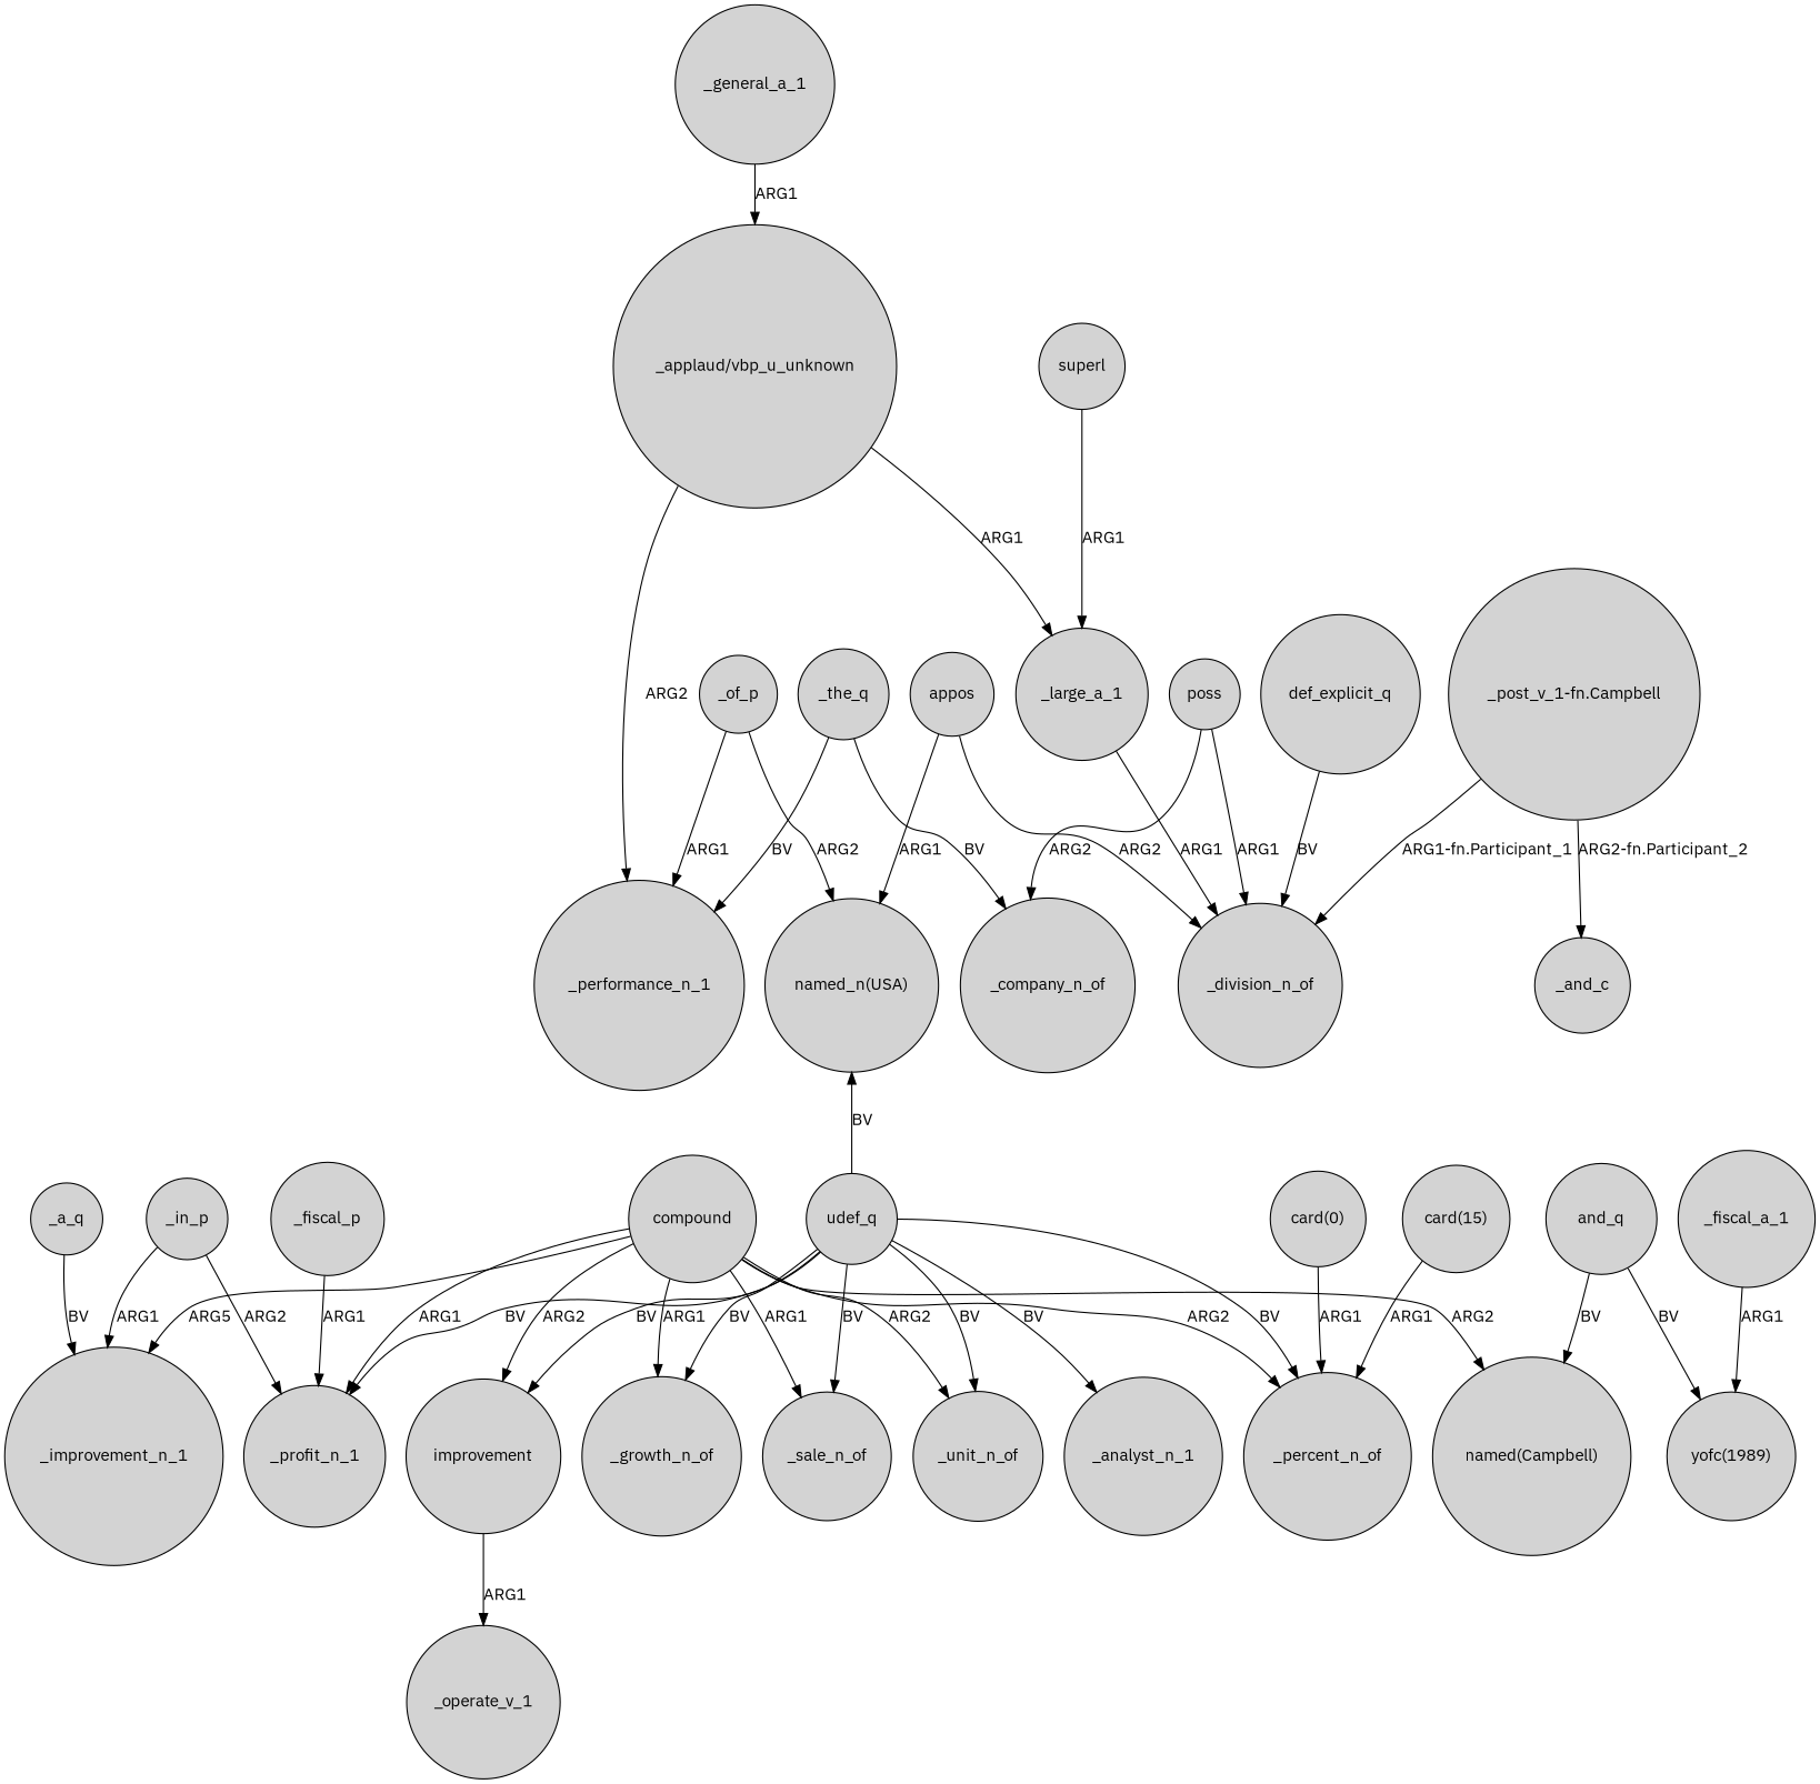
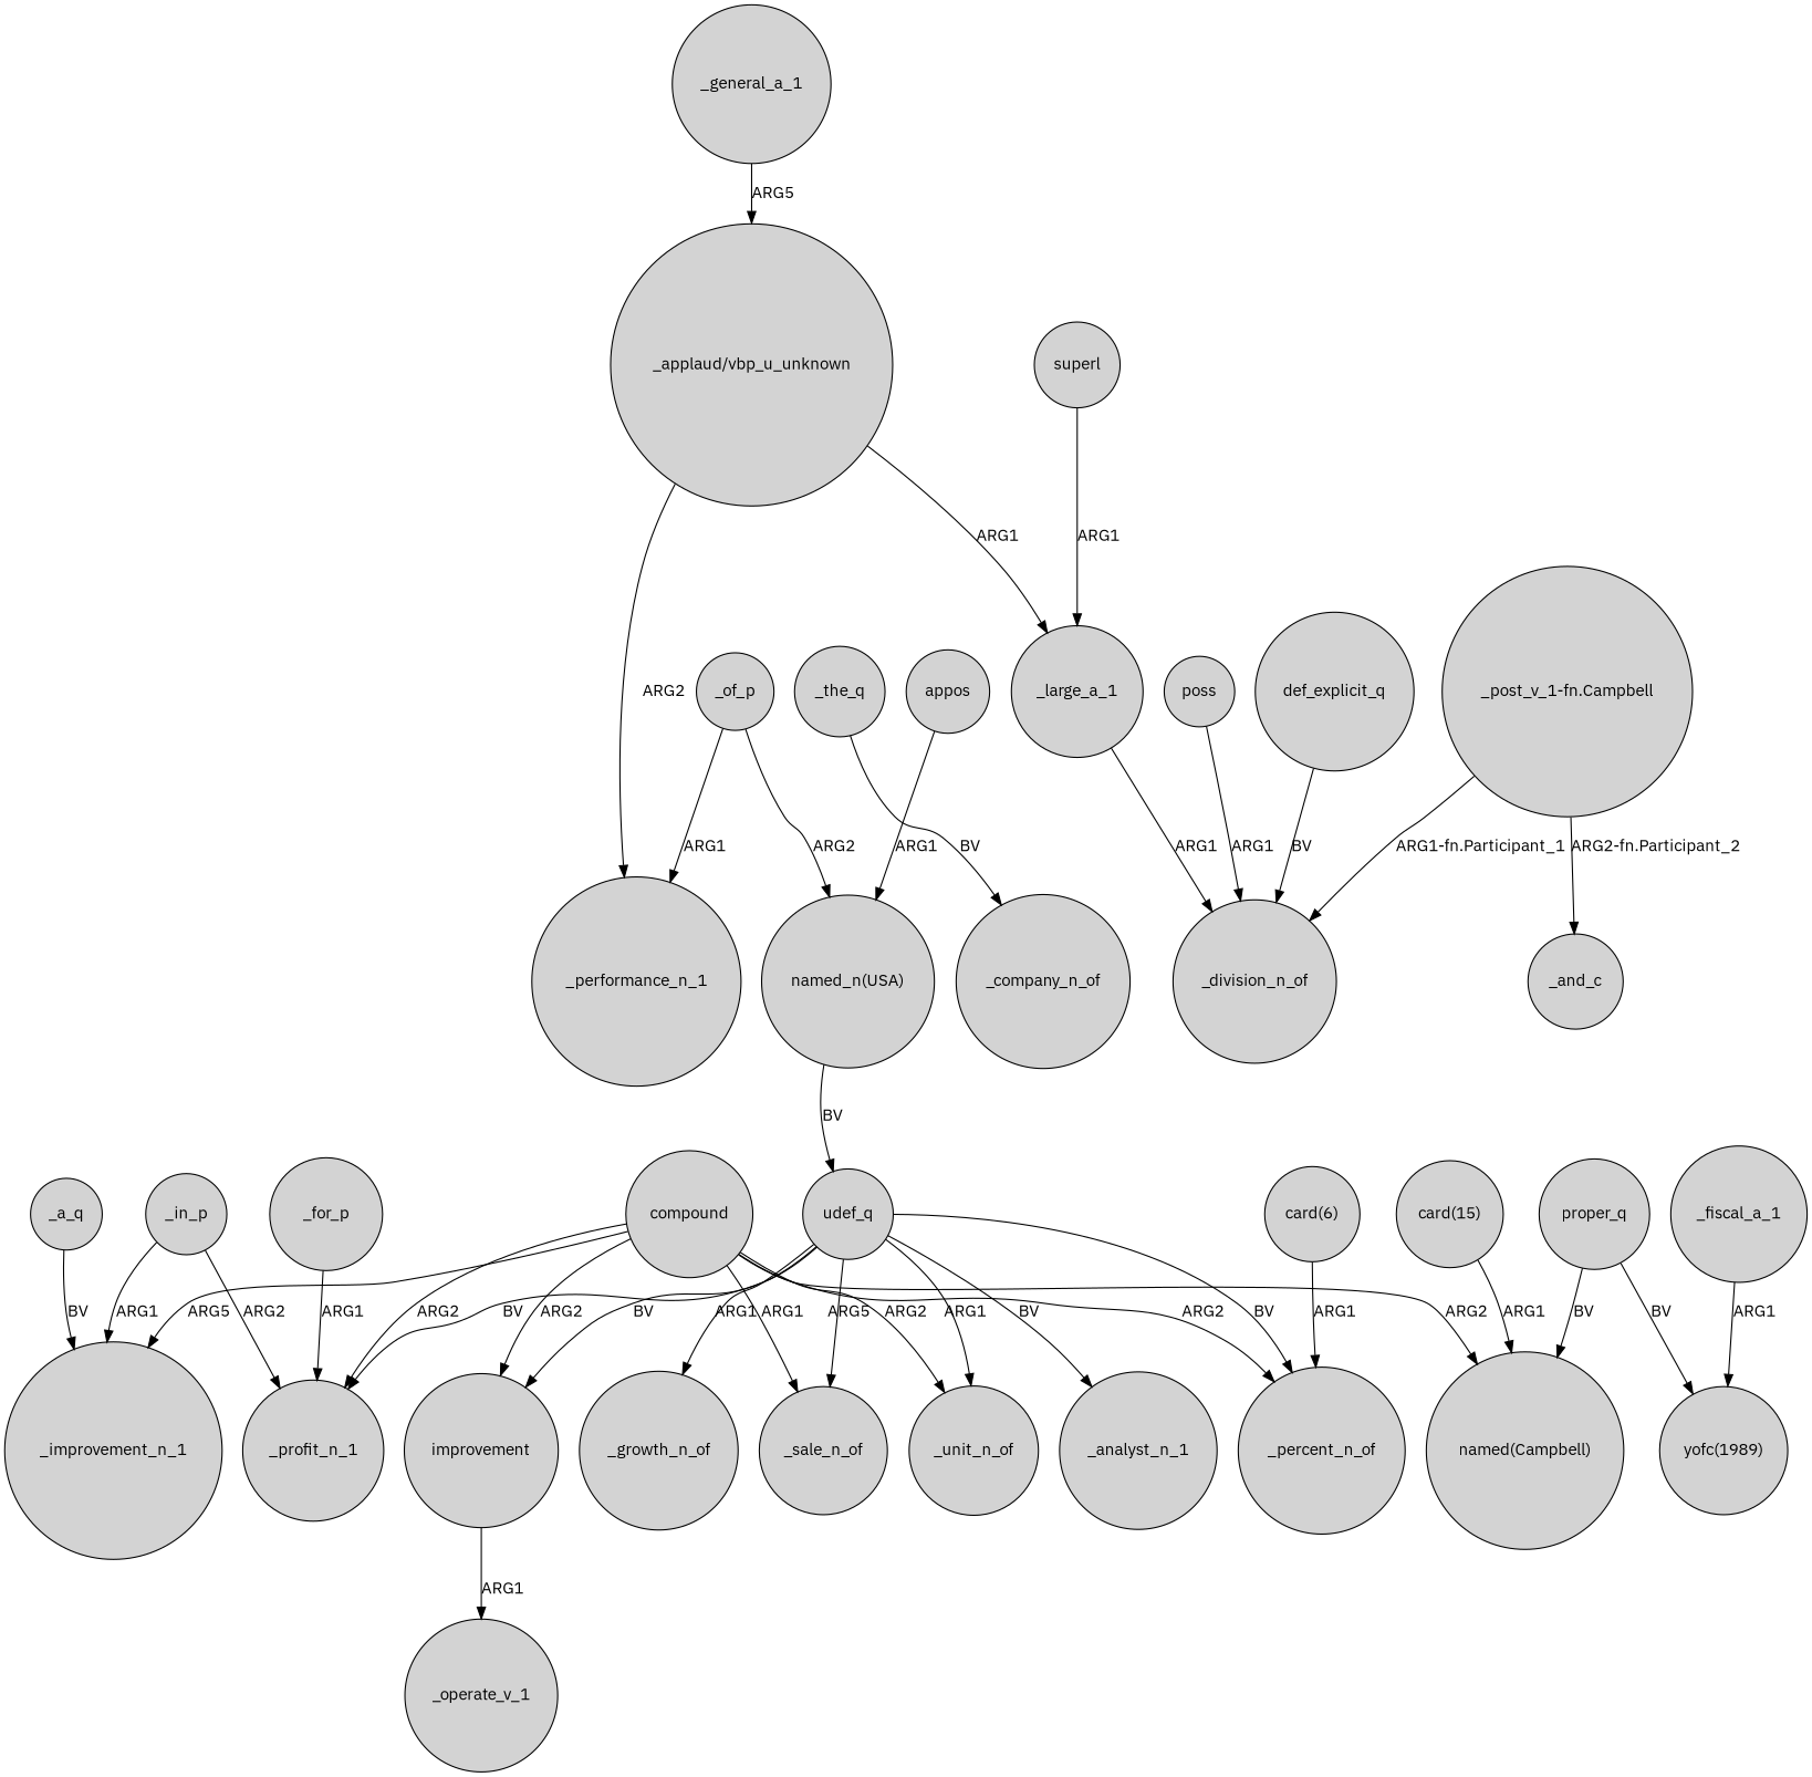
  digraph {
    fontname="IBM Plex Sans"
    node [fontname="IBM Plex Sans" shape=circle style=filled]
    edge [fontname="IBM Plex Sans"]
    "_applaud/vbp_u_unknown"
    _performance_n_1
    _large_a_1
    compound
    _profit_n_1
    _unit_n_of
    _improvement_n_1
    n8 [label=improvement]
    _sale_n_of
    _percent_n_of
    "named(Campbell)"
    _growth_n_of
    _operate_v_1
-   _for_p [label=_fiscal_p]
+   _for_p
    udef_q
    _analyst_n_1
    "named_n(USA)"
    def_explicit_q
    _division_n_of
    _of_p
    _a_q
    appos
    _fiscal_a_1
    "yofc(1989)"
    _the_q
    _company_n_of
    _in_p
    n28 [label="_post_v_1-fn.Campbell"]
    _and_c
    poss
-   "card(6)" [label="card(0)"]
-   proper_q [label=and_q]
+   "card(6)"
+   proper_q
    "card(15)"
    _general_a_1
    superl
    "_applaud/vbp_u_unknown" -> _performance_n_1 [label=ARG2]
    "_applaud/vbp_u_unknown" -> _large_a_1 [label=ARG1]
    _large_a_1 -> _division_n_of [label=ARG1]
-   compound -> _profit_n_1 [label=ARG1]
+   compound -> _profit_n_1 [label=ARG2]
    compound -> _unit_n_of [label=ARG2]
    compound -> _improvement_n_1 [label=ARG5]
    compound -> n8 [label=ARG2]
    compound -> _sale_n_of [label=ARG1]
    compound -> _percent_n_of [label=ARG2]
    compound -> "named(Campbell)" [label=ARG2]
-   compound -> _growth_n_of [label=ARG1]
    n8 -> _operate_v_1 [label=ARG1]
    _for_p -> _profit_n_1 [label=ARG1]
    udef_q -> _profit_n_1 [label=BV]
-   udef_q -> _unit_n_of [label=BV]
+   udef_q -> _unit_n_of [label=ARG1]
    udef_q -> n8 [label=BV]
-   udef_q -> _sale_n_of [label=BV]
+   udef_q -> _sale_n_of [label=ARG5]
    udef_q -> _percent_n_of [label=BV]
-   udef_q -> _growth_n_of [label=BV]
+   udef_q -> _growth_n_of [label=ARG1]
    udef_q -> _analyst_n_1 [label=BV]
-   udef_q -> "named_n(USA)" [label=BV]
+   "named_n(USA)" -> udef_q [label=BV]
    def_explicit_q -> _division_n_of [label=BV]
    _of_p -> _performance_n_1 [label=ARG1]
    _of_p -> "named_n(USA)" [label=ARG2]
    _a_q -> _improvement_n_1 [label=BV]
    appos -> "named_n(USA)" [label=ARG1]
-   appos -> _division_n_of [label=ARG2]
    _fiscal_a_1 -> "yofc(1989)" [label=ARG1]
-   _the_q -> _performance_n_1 [label=BV]
    _the_q -> _company_n_of [label=BV]
    _in_p -> _profit_n_1 [label=ARG2]
    _in_p -> _improvement_n_1 [label=ARG1]
    n28 -> _division_n_of [label="ARG1-fn.Participant_1"]
    n28 -> _and_c [label="ARG2-fn.Participant_2"]
    poss -> _division_n_of [label=ARG1]
-   poss -> _company_n_of [label=ARG2]
    "card(6)" -> _percent_n_of [label=ARG1]
    proper_q -> "named(Campbell)" [label=BV]
    proper_q -> "yofc(1989)" [label=BV]
-   "card(15)" -> _percent_n_of [label=ARG1]
-   _general_a_1 -> "_applaud/vbp_u_unknown" [label=ARG1]
+   "card(15)" -> "named(Campbell)" [label=ARG1]
+   _general_a_1 -> "_applaud/vbp_u_unknown" [label=ARG5]
    superl -> _large_a_1 [label=ARG1]
  }
